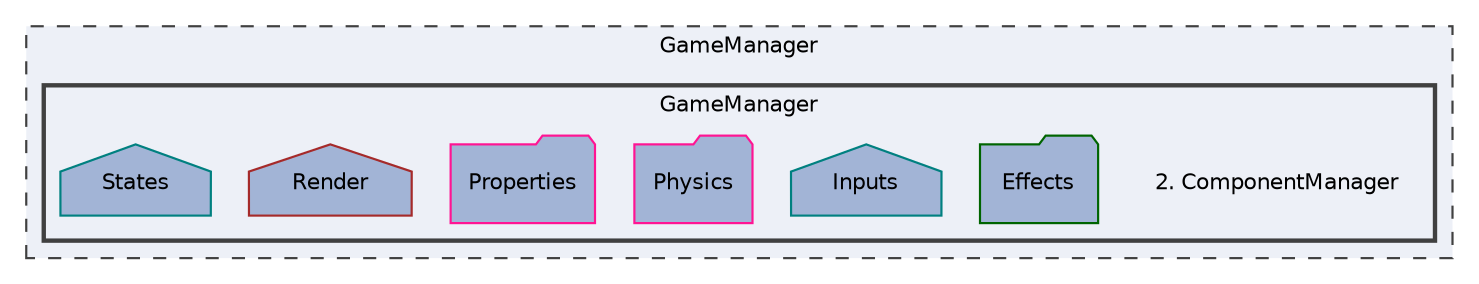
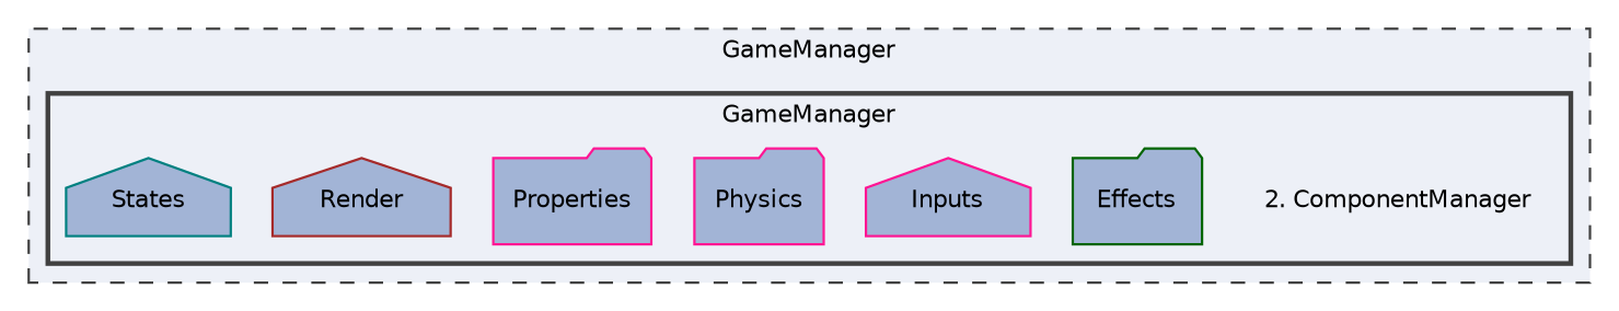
  digraph {
    compound=true
    node [fontname=Helvetica fontsize=10 shape=folder color=teal fillcolor="#a2b4d6" style="filled,"]
    n1 [label="2. ComponentManager" shape=plaintext fillcolor="" style=""]
    n2 [color=darkgreen label=Effects]
-   n3 [label=Inputs shape=house]
+   n3 [color=deeppink label=Inputs shape=house]
    n4 [color=deeppink label=Physics]
    n5 [color=deeppink label=Properties]
    n6 [color=brown label=Render shape=house]
    n7 [label=States shape=house]
    subgraph cluster_1 {
      bgcolor="#edf0f7"
      fontname=Helvetica
      fontsize=10
      label=GameManager
      pencolor=grey25
      style="filled,dashed,"
      subgraph cluster_2 {
        bgcolor="#edf0f7"
        fontname=Helvetica
        fontsize=10
        pencolor=grey25
        style="filled,bold,"
        n1
        n2
        n3
        n4
        n5
        n6
        n7
      }
    }
  }
